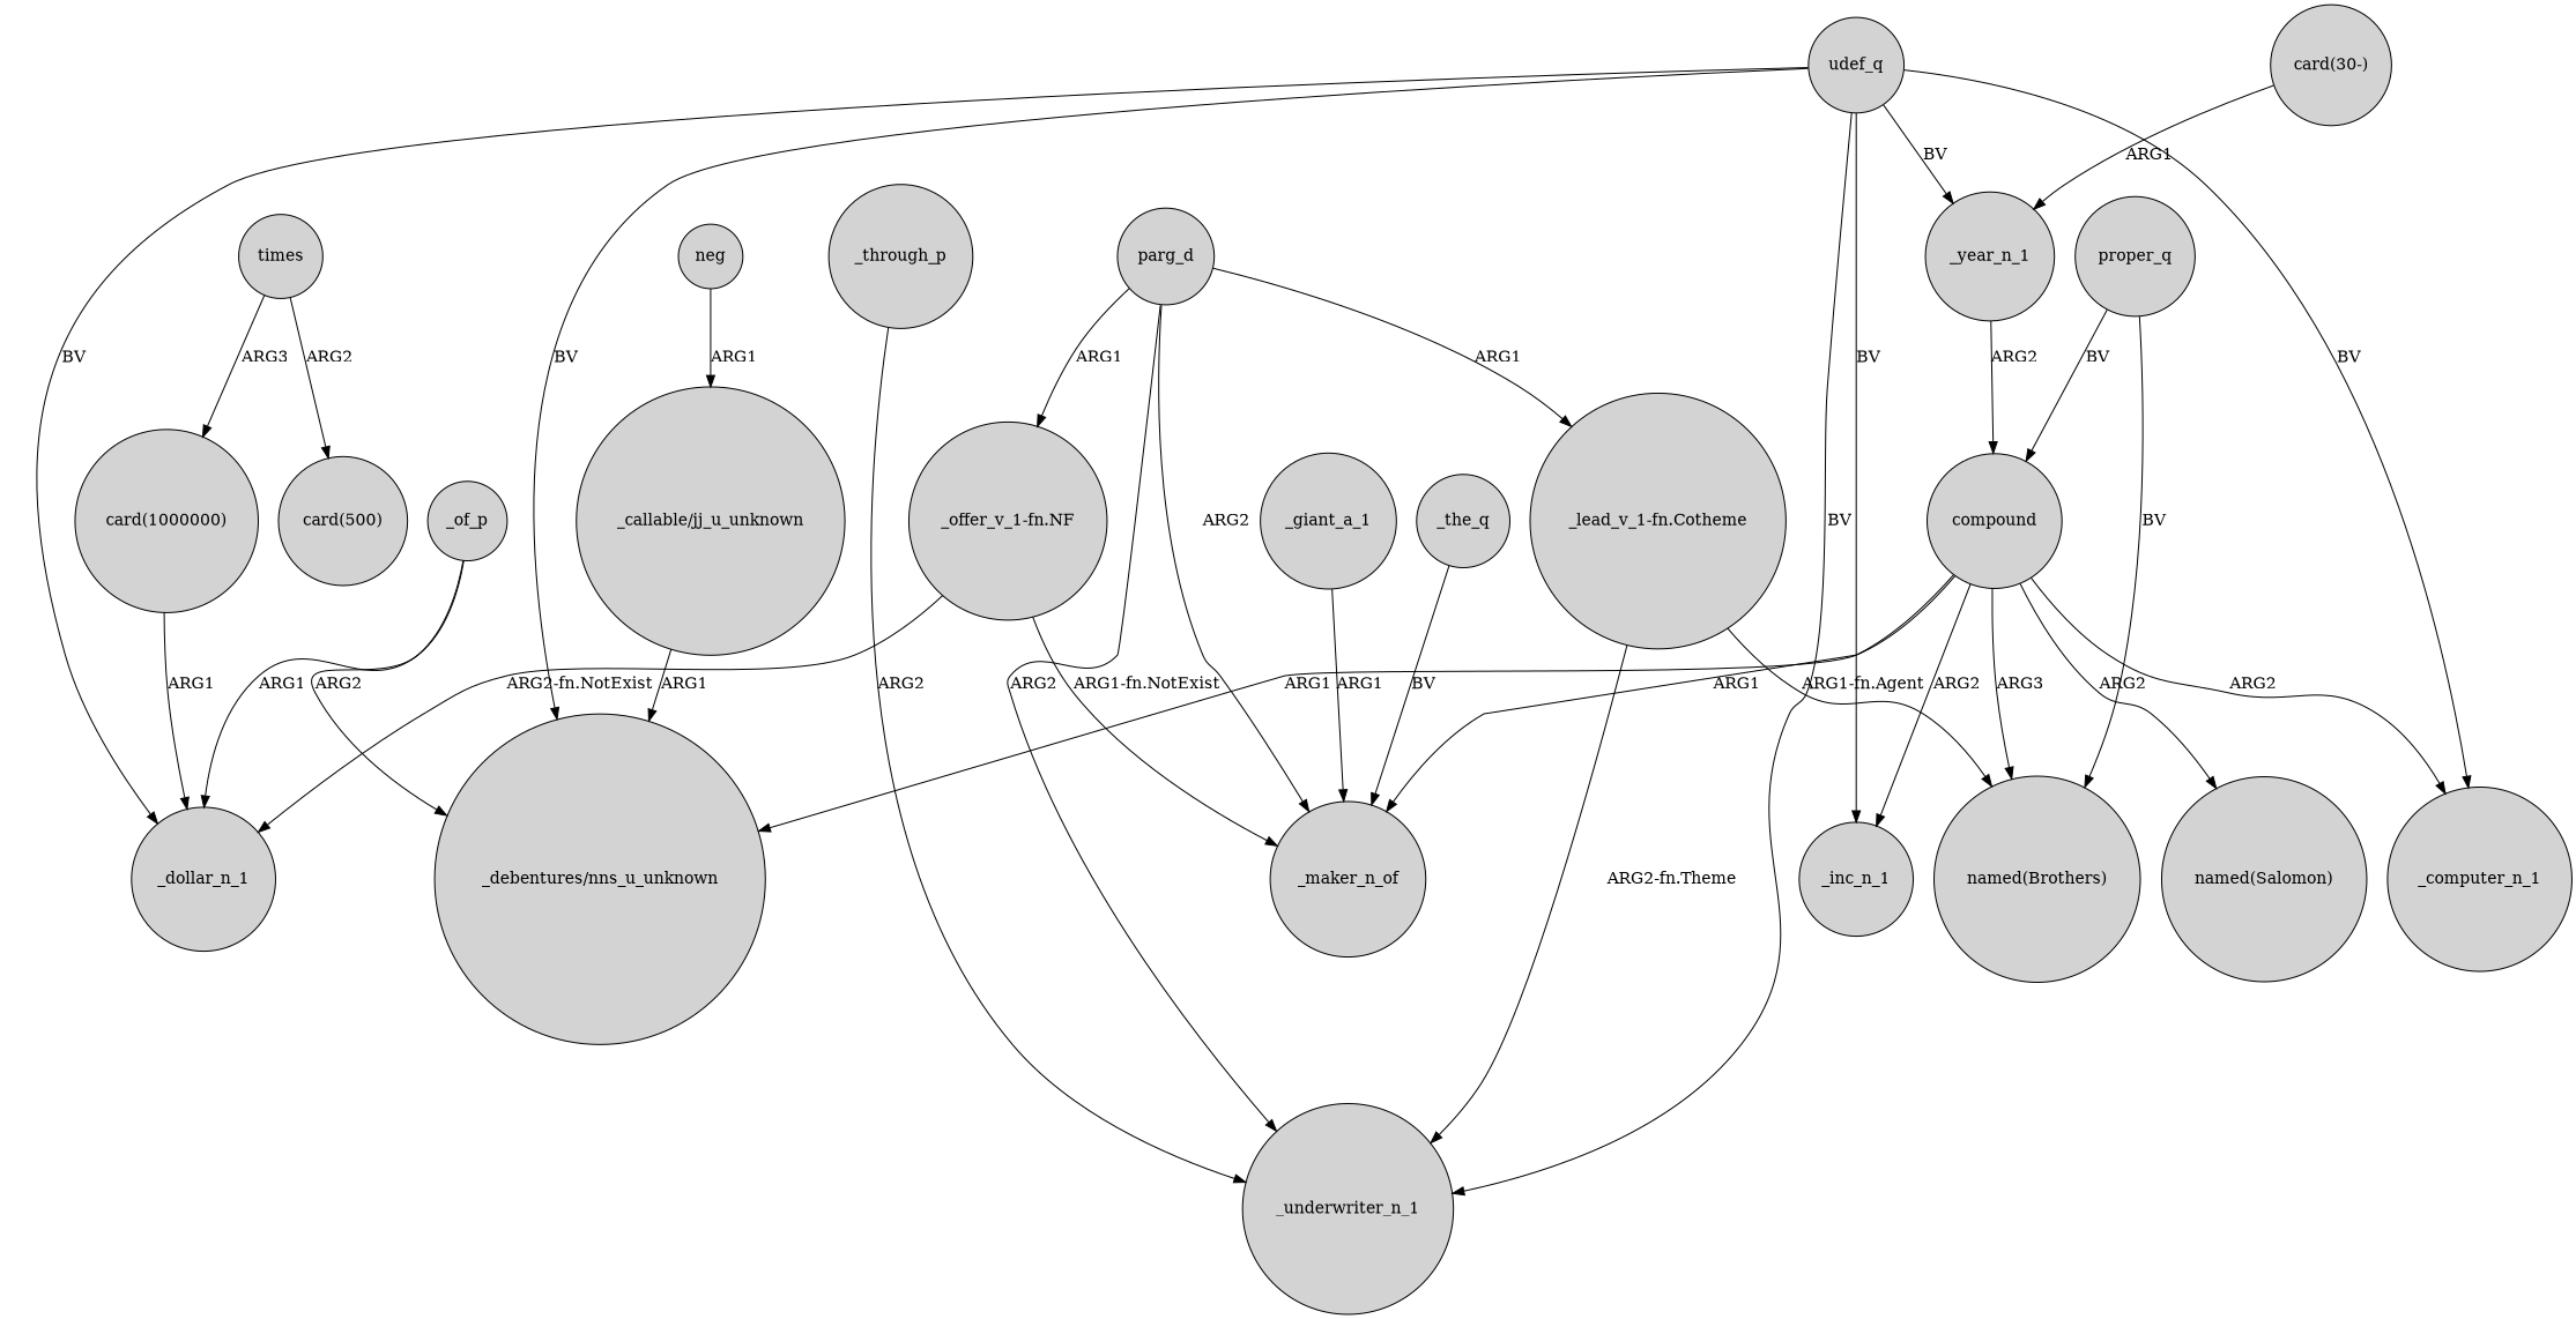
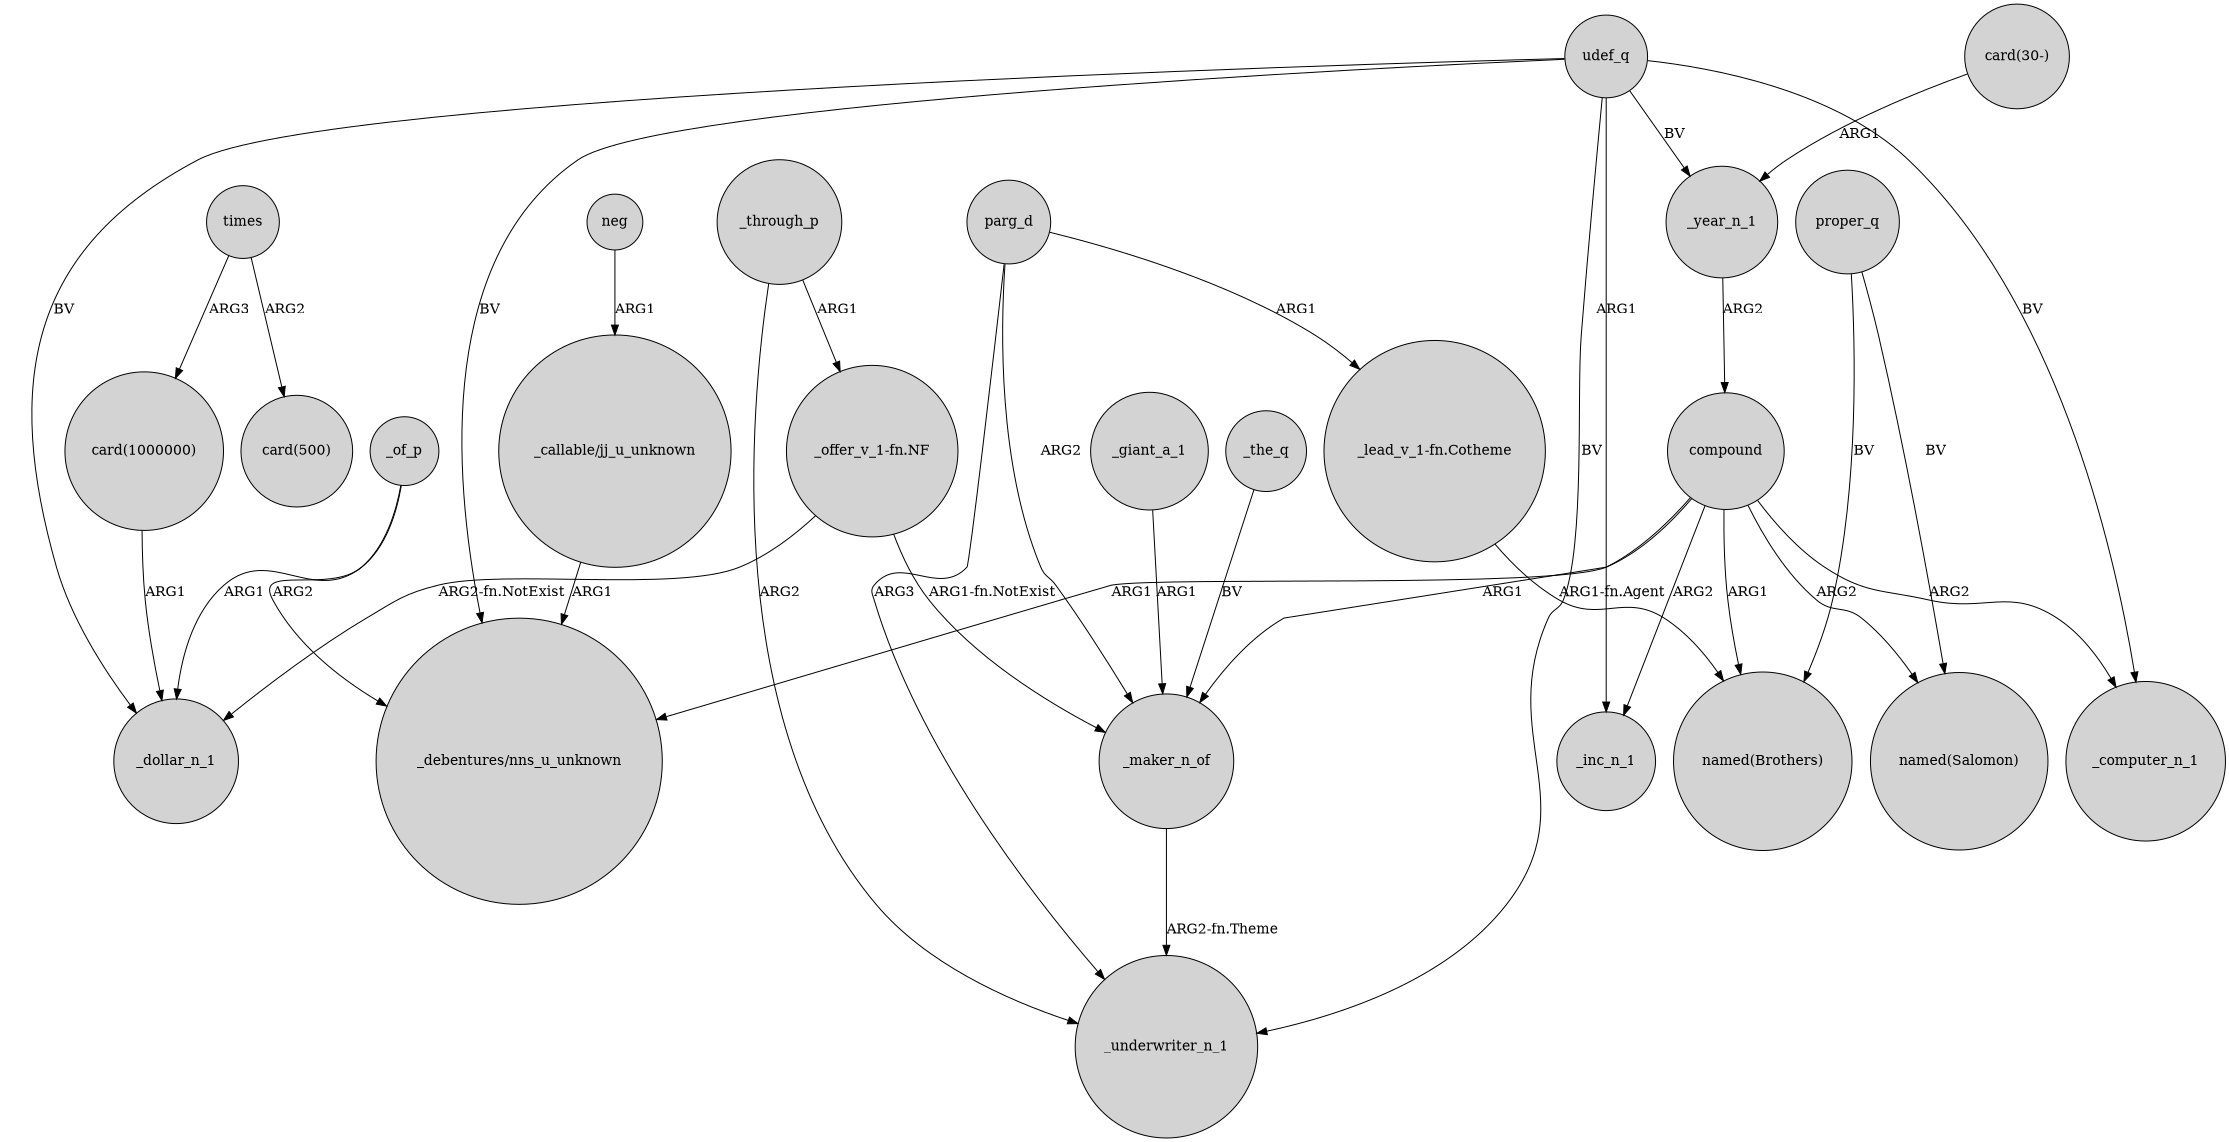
  digraph {
    node [shape=circle style=filled]
    "card(1000000)"
    _dollar_n_1
    _of_p
    "_debentures/nns_u_unknown"
    _giant_a_1
    _maker_n_of
    parg_d
    "_lead_v_1-fn.Cotheme"
    _underwriter_n_1
    "named(Brothers)"
    udef_q
    _inc_n_1
    _year_n_1
    _computer_n_1
    compound
    proper_q
    "named(Salomon)"
    "_callable/jj_u_unknown"
    "card(30-)"
    _the_q
    "_offer_v_1-fn.NF"
    times
    "card(500)"
    _through_p
    neg
    "card(1000000)" -> _dollar_n_1 [label=ARG1]
    _of_p -> _dollar_n_1 [label=ARG1]
    _of_p -> "_debentures/nns_u_unknown" [label=ARG2]
    _giant_a_1 -> _maker_n_of [label=ARG1]
    parg_d -> _maker_n_of [label=ARG2]
    parg_d -> "_lead_v_1-fn.Cotheme" [label=ARG1]
-   parg_d -> _underwriter_n_1 [label=ARG2]
-   "_lead_v_1-fn.Cotheme" -> _underwriter_n_1 [label="ARG2-fn.Theme"]
+   parg_d -> _underwriter_n_1 [label=ARG3]
+   _maker_n_of -> _underwriter_n_1 [label="ARG2-fn.Theme"]
    "_lead_v_1-fn.Cotheme" -> "named(Brothers)" [label="ARG1-fn.Agent"]
    udef_q -> _dollar_n_1 [label=BV]
    udef_q -> "_debentures/nns_u_unknown" [label=BV]
    udef_q -> _underwriter_n_1 [label=BV]
-   udef_q -> _inc_n_1 [label=BV]
+   udef_q -> _inc_n_1 [label=ARG1]
    udef_q -> _year_n_1 [label=BV]
    udef_q -> _computer_n_1 [label=BV]
    _year_n_1 -> compound [label=ARG2]
    compound -> "_debentures/nns_u_unknown" [label=ARG1]
    compound -> _maker_n_of [label=ARG1]
-   compound -> "named(Brothers)" [label=ARG3]
+   compound -> "named(Brothers)" [label=ARG1]
    compound -> _inc_n_1 [label=ARG2]
    compound -> _computer_n_1 [label=ARG2]
    compound -> "named(Salomon)" [label=ARG2]
    proper_q -> "named(Brothers)" [label=BV]
-   proper_q -> compound [label=BV]
+   proper_q -> "named(Salomon)" [label=BV]
    "_callable/jj_u_unknown" -> "_debentures/nns_u_unknown" [label=ARG1]
    "card(30-)" -> _year_n_1 [label=ARG1]
    _the_q -> _maker_n_of [label=BV]
    "_offer_v_1-fn.NF" -> _dollar_n_1 [label="ARG2-fn.NotExist"]
    "_offer_v_1-fn.NF" -> _maker_n_of [label="ARG1-fn.NotExist"]
    times -> "card(1000000)" [label=ARG3]
    times -> "card(500)" [label=ARG2]
    _through_p -> _underwriter_n_1 [label=ARG2]
-   parg_d -> "_offer_v_1-fn.NF" [label=ARG1]
+   _through_p -> "_offer_v_1-fn.NF" [label=ARG1]
    neg -> "_callable/jj_u_unknown" [label=ARG1]
  }
